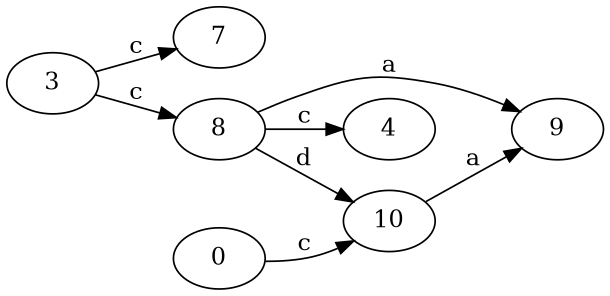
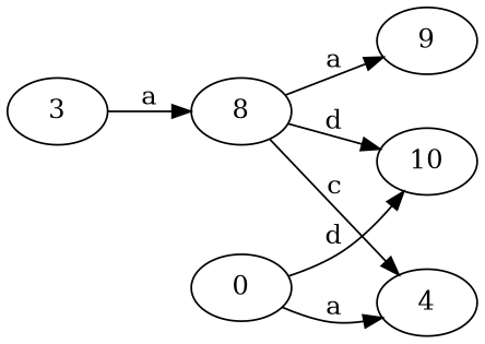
  strict digraph {
    rankdir=LR
    3
-   7
    8
    4
    10
    n6 [label=9]
    0
-   3 -> 7 [label=c]
-   3 -> 8 [label=c]
+   3 -> 8 [label=a]
    8 -> 4 [label=c]
    8 -> 10 [label=d]
    8 -> n6 [label=a]
-   10 -> n6 [label=a]
-   0 -> 10 [label=c]
+   0 -> 4 [label=a]
+   0 -> 10 [label=d]
  }
